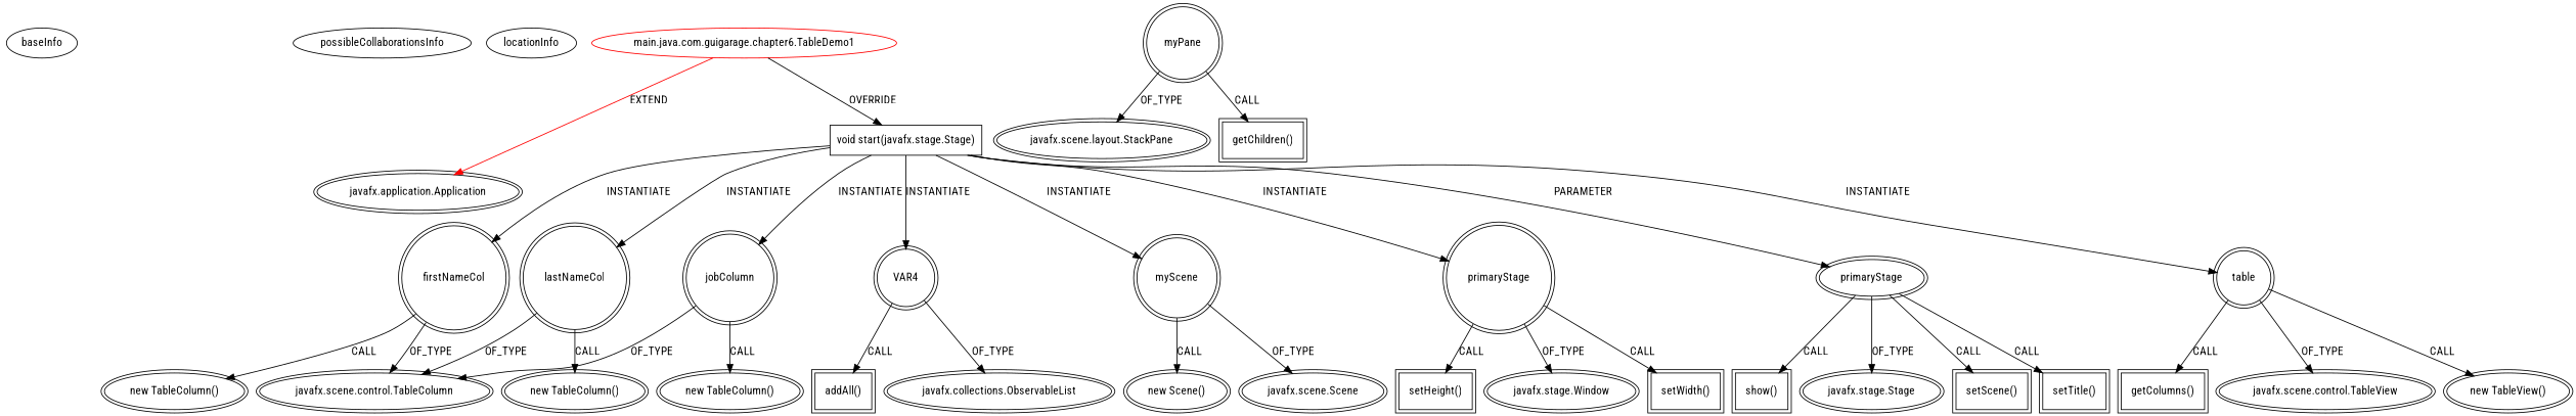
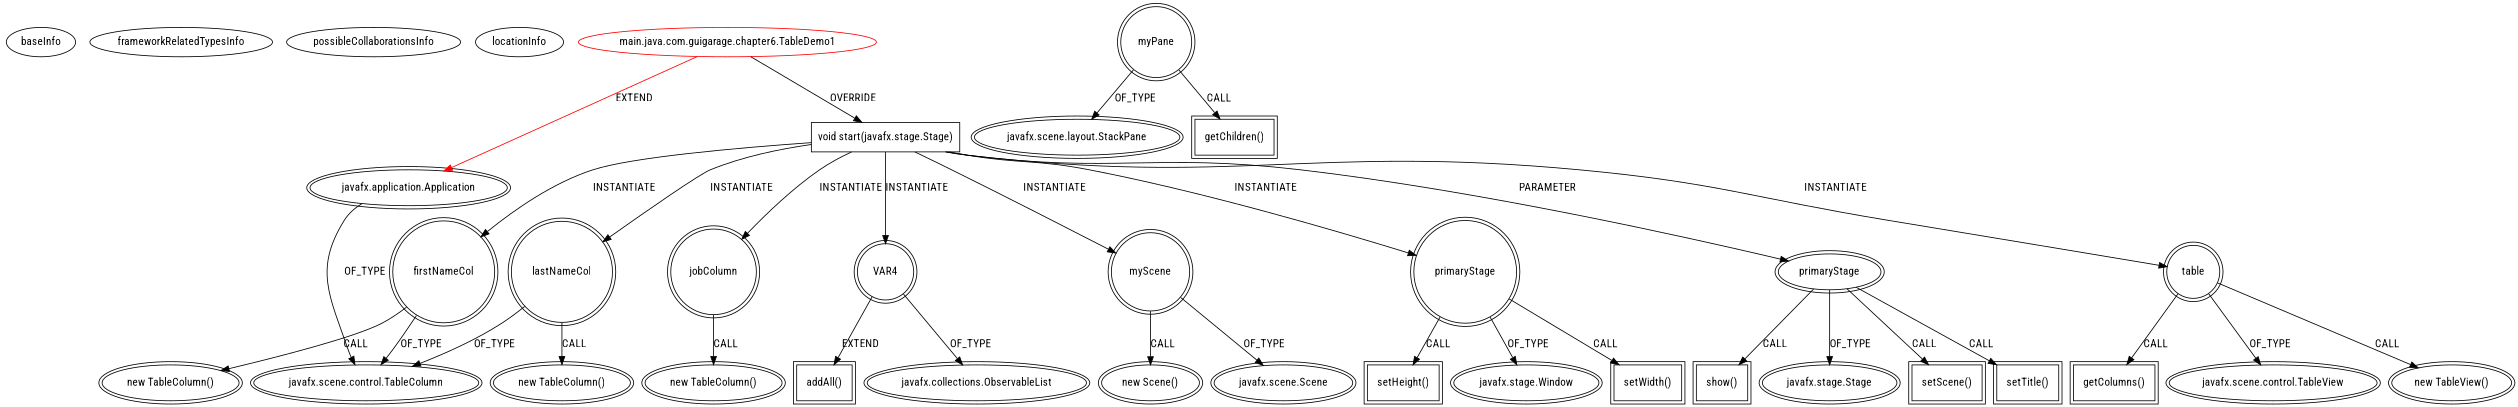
  digraph {
    fontname="Roboto Condensed"
    node [fontname="Roboto Condensed" isFrameworkType=true vertexType=VARIABLE_EXPRESION peripheries=2]
    edge [fontname="Roboto Condensed"]
    baseInfo [category=extension_graph graphId=2880 isAnonymous=false possibleRelation=false isFrameworkType="" vertexType="" peripheries=""]
+   frameworkRelatedTypesInfo [0="javafx.application.Application" isFrameworkType="" vertexType="" peripheries=""]
    possibleCollaborationsInfo [isFrameworkType="" vertexType="" peripheries=""]
    locationInfo [contextSignature=TableDemo1 filePath="/guigarage-mastering-javafx-controls/mastering-javafx-controls-master/src/main/java/com/guigarage/chapter6/TableDemo1.java" graphId=2880 projectName="guigarage-mastering-javafx-controls" isFrameworkType="" vertexType="" peripheries=""]
    n5 [color=red isFrameworkType=false label="main.java.com.guigarage.chapter6.TableDemo1" vertexType=ROOT_CLIENT_CLASS_DECLARATION peripheries=""]
    n6 [label="javafx.application.Application" vertexType=FRAMEWORK_CLASS_TYPE]
    n7 [isFrameworkType=false label="void start(javafx.stage.Stage)" shape=box vertexType=OVERRIDING_METHOD_DECLARATION peripheries=""]
    n8 [label=primaryStage vertexType=PARAMETER_DECLARATION]
    n9 [label=table shape=circle]
    n10 [label=firstNameCol shape=circle]
    n11 [label=lastNameCol shape=circle]
    n12 [label=jobColumn shape=circle]
    n13 [label=VAR4 shape=circle]
    n14 [label=myScene shape=circle]
    n15 [label=primaryStage shape=circle]
    n16 [label="javafx.stage.Stage" vertexType=FRAMEWORK_CLASS_TYPE]
    n17 [label="setScene()" shape=box vertexType=INSIDE_CALL]
    n18 [label="setTitle()" shape=box vertexType=INSIDE_CALL]
    n19 [label="show()" shape=box vertexType=INSIDE_CALL]
    n20 [label="javafx.scene.control.TableView" vertexType=FRAMEWORK_CLASS_TYPE]
    n21 [label="new TableView()" vertexType=CONSTRUCTOR_CALL]
    n22 [label="getColumns()" shape=box vertexType=INSIDE_CALL]
    n23 [label="javafx.scene.control.TableColumn" vertexType=FRAMEWORK_CLASS_TYPE]
    n24 [label="new TableColumn()" vertexType=CONSTRUCTOR_CALL]
    n25 [label="new TableColumn()" vertexType=CONSTRUCTOR_CALL]
    n26 [label="new TableColumn()" vertexType=CONSTRUCTOR_CALL]
    n27 [label="javafx.collections.ObservableList" vertexType=FRAMEWORK_INTERFACE_TYPE]
    n28 [label="addAll()" shape=box vertexType=INSIDE_CALL]
    n29 [label=myPane shape=circle]
    n30 [label="javafx.scene.layout.StackPane" vertexType=FRAMEWORK_CLASS_TYPE]
    n31 [label="getChildren()" shape=box vertexType=INSIDE_CALL]
    n32 [label="javafx.scene.Scene" vertexType=FRAMEWORK_CLASS_TYPE]
    n33 [label="new Scene()" vertexType=CONSTRUCTOR_CALL]
    n34 [label="javafx.stage.Window" vertexType=FRAMEWORK_CLASS_TYPE]
    n35 [label="setWidth()" shape=box vertexType=INSIDE_CALL]
    n36 [label="setHeight()" shape=box vertexType=INSIDE_CALL]
    n5 -> n6 [color=red label=EXTEND]
    n5 -> n7 [label=OVERRIDE]
    n7 -> n8 [label=PARAMETER]
    n7 -> n9 [label=INSTANTIATE]
    n7 -> n10 [label=INSTANTIATE]
    n7 -> n11 [label=INSTANTIATE]
    n7 -> n12 [label=INSTANTIATE]
    n7 -> n13 [label=INSTANTIATE]
    n7 -> n14 [label=INSTANTIATE]
    n7 -> n15 [label=INSTANTIATE]
    n8 -> n16 [label=OF_TYPE]
    n8 -> n17 [label=CALL]
    n8 -> n18 [label=CALL]
    n8 -> n19 [label=CALL]
    n9 -> n20 [label=OF_TYPE]
    n9 -> n21 [label=CALL]
    n9 -> n22 [label=CALL]
    n10 -> n23 [label=OF_TYPE]
    n10 -> n24 [label=CALL]
    n11 -> n23 [label=OF_TYPE]
    n11 -> n25 [label=CALL]
-   n12 -> n23 [label=OF_TYPE]
+   n6 -> n23 [label=OF_TYPE]
    n12 -> n26 [label=CALL]
    n13 -> n27 [label=OF_TYPE]
-   n13 -> n28 [label=CALL]
+   n13 -> n28 [label=EXTEND]
    n14 -> n32 [label=OF_TYPE]
    n14 -> n33 [label=CALL]
    n15 -> n34 [label=OF_TYPE]
    n15 -> n35 [label=CALL]
    n15 -> n36 [label=CALL]
    n29 -> n30 [label=OF_TYPE]
    n29 -> n31 [label=CALL]
  }
